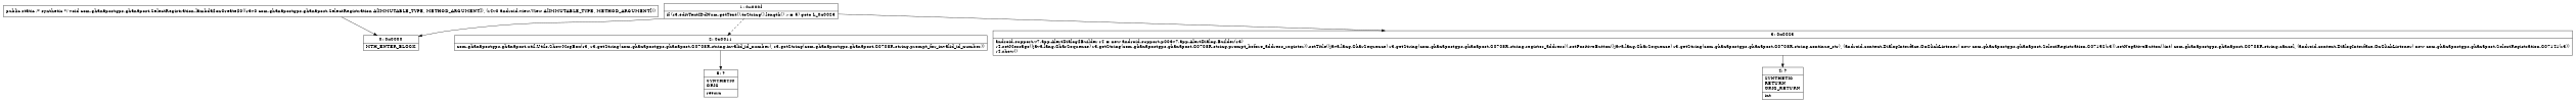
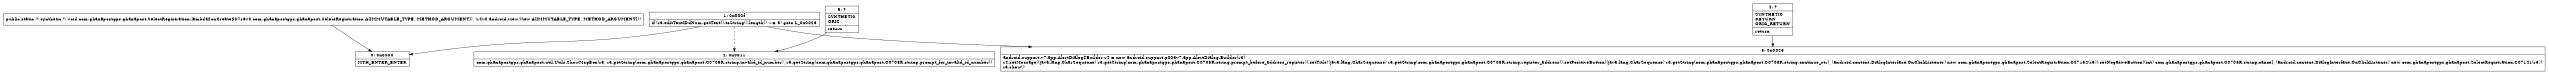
  digraph {
    node [shape=record]
-   n1 [label="{0\:\ 0x0000|MTH_ENTER_BLOCK\l}"]
+   n1 [label="{0\:\ 0x0000|MTH_ENTER_ENTER\l}"]
    n2 [label="{1\:\ 0x000f|if (r3.editTextIDdNum.getText().toString().length() \>= 5) goto L_0x0023\l}"]
    n3 [label="{2\:\ 0x0011|com.ghanapostgps.ghanapost.util.Utils.ShowMsgBox(r3, r3.getString(com.ghanapostgps.ghanapost.C0708R.string.invalid_id_number), r3.getString(com.ghanapostgps.ghanapost.C0708R.string.prompt_for_invalid_id_number))\l}"]
-   n4 [label="{3\:\ 0x0023|android.support.v7.app.AlertDialog$Builder r4 = new android.support.p003v7.app.AlertDialog.Builder(r3)\lr4.setMessage((java.lang.CharSequence) r3.getString(com.ghanapostgps.ghanapost.C0708R.string.prompt_before_address_register)).setTitle((java.lang.CharSequence) r3.getString(com.ghanapostgps.ghanapost.C0708R.string.register_address)).setPositiveButton((java.lang.CharSequence) r3.getString(com.ghanapostgps.ghanapost.C0708R.string.continue_str), (android.content.DialogInterface.OnClickListener) new com.ghanapostgps.ghanapost.SelectRegistration.C07152(r3)).setNegativeButton((int) com.ghanapostgps.ghanapost.C0708R.string.cancel, (android.content.DialogInterface.OnClickListener) new com.ghanapostgps.ghanapost.SelectRegistration.C07141(r3))\lr4.show()\l}"]
+   n4 [label="{3\:\ 0x0023|android.support.v7.app.AlertDialog$Builder r4 = new android.support.p003v7.app.AlertDialog.Builder(r3)\lr4.setMessage((java.lang.CharSequence) r3.getString(com.ghanapostgps.ghanapost.C0708R.string.prompt_before_address_register)).setTitle((java.lang.CharSequence) r3.getString(com.ghanapostgps.ghanapost.C0708R.string.register_address)).setPositiveButton((java.lang.CharSequence) r3.getString(com.ghanapostgps.ghanapost.C0708R.string.continue_str), (android.content.DialogInterface.OnClickListener) new com.ghanapostgps.ghanapost.SelectRegistration.C07152(r3)).setNegativeButton((int) com.ghanapostgps.ghanapost.C0708R.string.cancel, (android.content.DialogInterface.OnClickListener) new com.ghanapostgps.ghanapost.SelectRegistration.C07141(r3))\lr3.show()\l}"]
    n5 [label="{5\:\ ?|SYNTHETIC\lORIG\l|return\l}"]
-   n6 [label="{4\:\ ?|SYNTHETIC\lRETURN\lORIG_RETURN\l|int\l}"]
+   n6 [label="{4\:\ ?|SYNTHETIC\lRETURN\lORIG_RETURN\l|return\l}"]
    n7 [label="{public static \/* synthetic *\/ void com.ghanapostgps.ghanapost.SelectRegistration.lambda$onCreate$0((r3v0 com.ghanapostgps.ghanapost.SelectRegistration A[IMMUTABLE_TYPE, METHOD_ARGUMENT]), (r4v0 android.view.View A[IMMUTABLE_TYPE, METHOD_ARGUMENT])) }"]
    n2 -> n1
    n2 -> n3 [style=dashed]
    n2 -> n4
-   n3 -> n5
-   n4 -> n6
+   n5 -> n3
+   n6 -> n4
    n7 -> n1
  }
